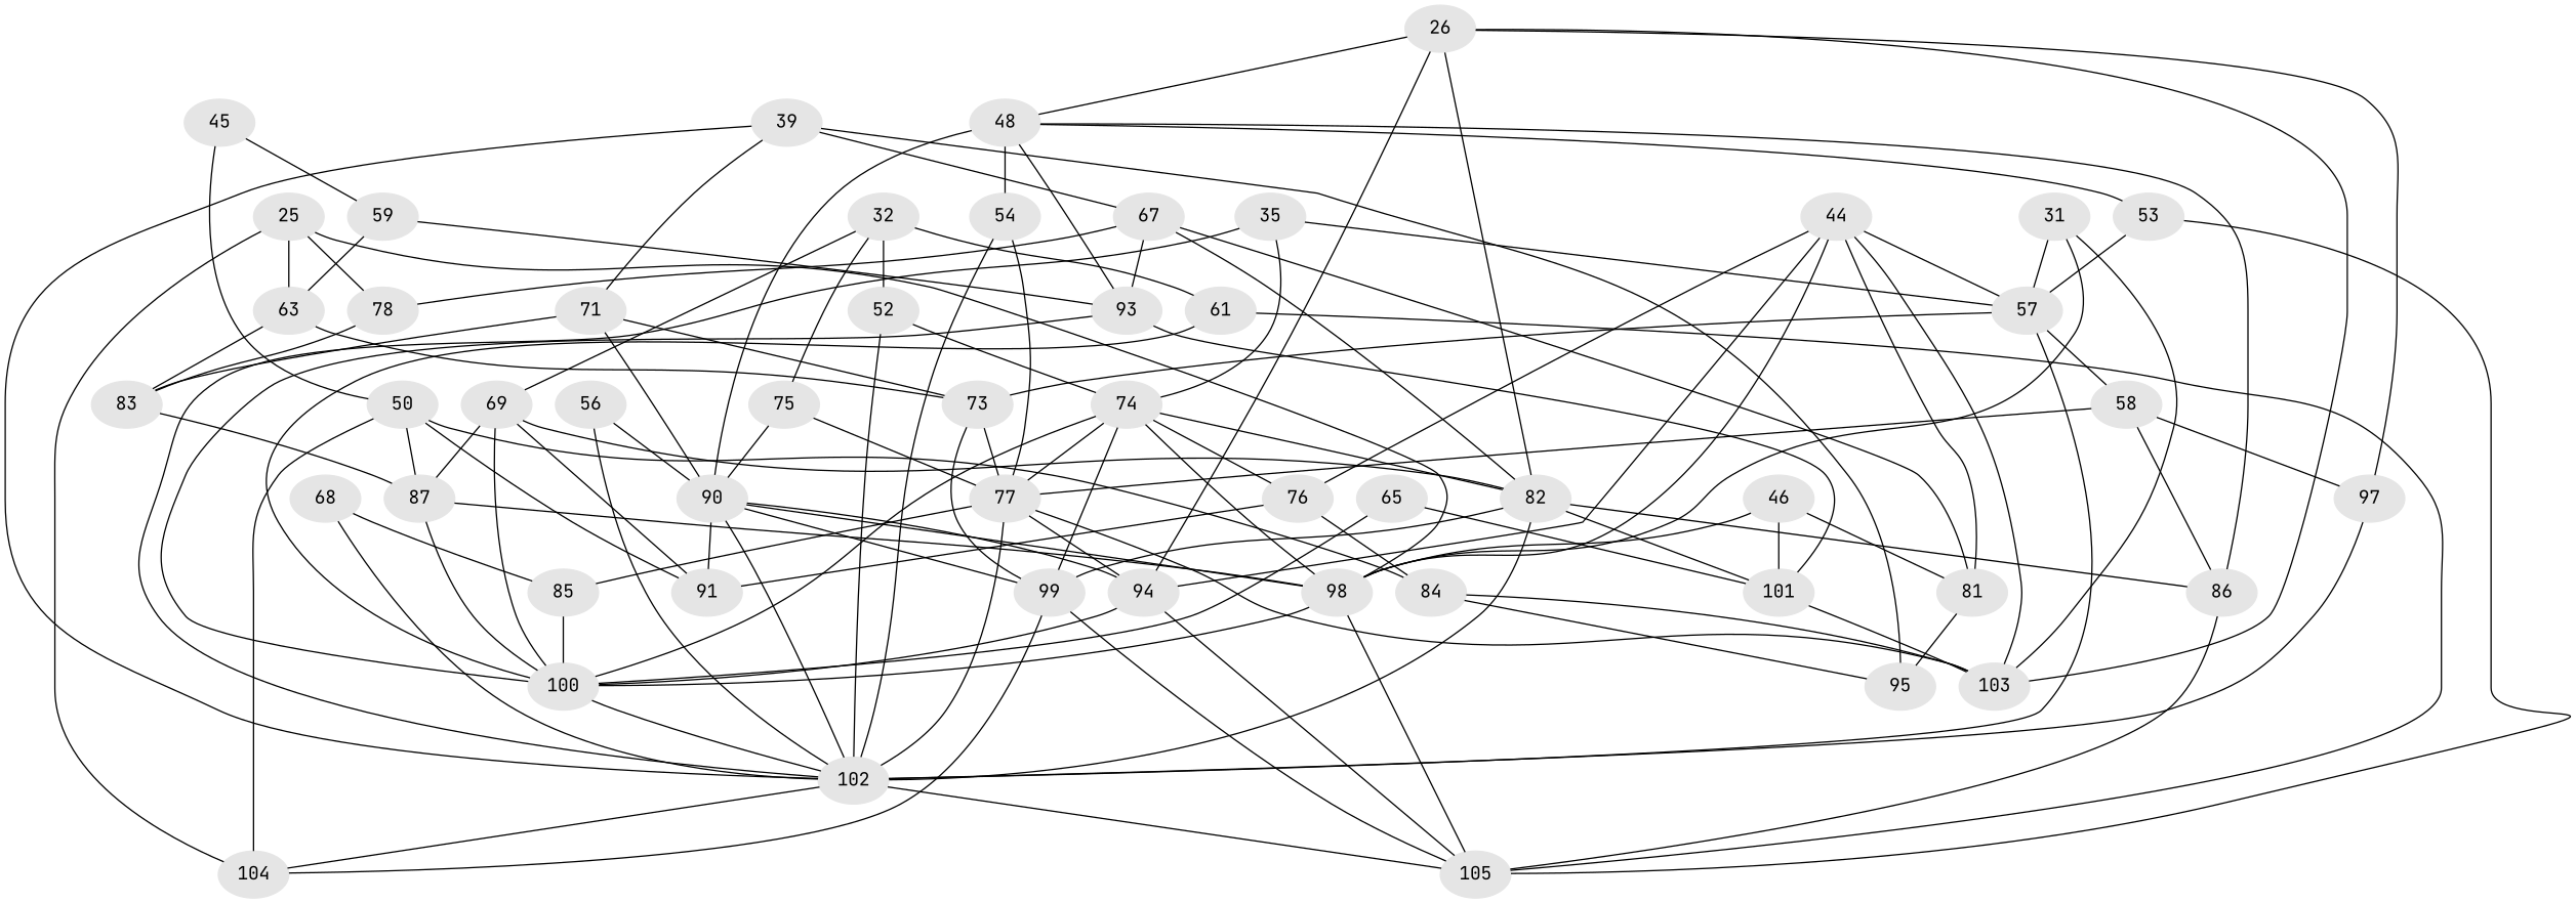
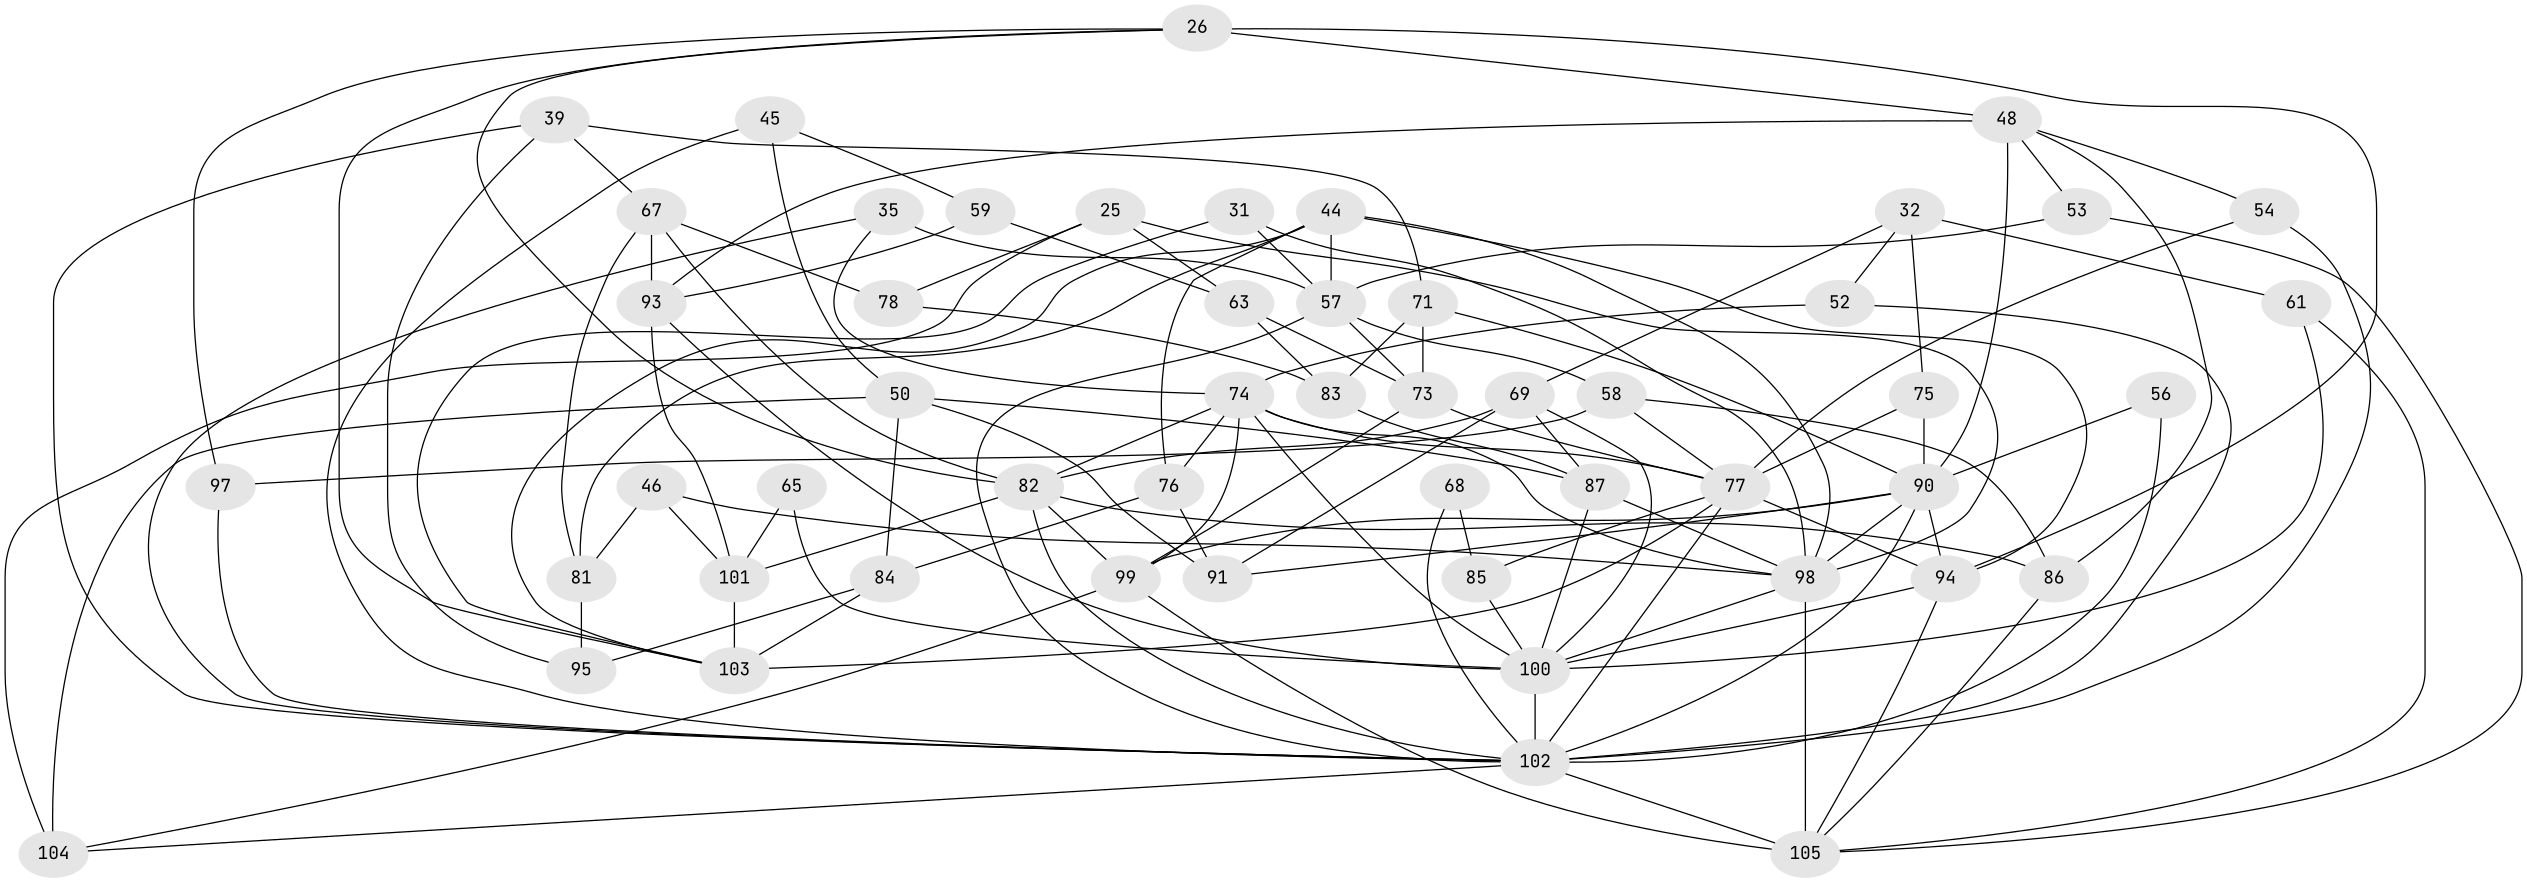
  graph {
    fontname="JetBrains Mono"
    node [color=gray90 fontname="JetBrains Mono" style=filled]
    edge [fontname="JetBrains Mono"]
    25
    63
    78
    98 [super="+1+13+55"]
    104 [super="+96"]
    73 [super="+42"]
    83
    105 [super="+89+49"]
    100 [super="+34+24"]
    48 [super="+16+36"]
    53
    54 [super="+33"]
    86 [super="+28"]
    90 [super="+41+88"]
    93
    26
    82 [super="+37+79+47"]
    94 [super="+92"]
    97
    103 [super="+2"]
    102 [super="+51"]
    101
    99 [super="+19+80"]
    57 [super="+3"]
    58 [super="+38"]
    31
    32 [super="+5"]
    52
    61
    69 [super="+23+20"]
    75 [super="+12"]
    74 [super="+72+64"]
    87 [super="+29+60"]
    91
    77 [super="+30"]
    76
    35
    39
    67
    71
    95 [super="+66"]
    81
    44
    84
    50 [super="+15"]
    45
    59
    46
    85
    56
    65
    68
    25 -- 63
    25 -- 78
    25 -- 98 [weight=2]
    25 -- 104 [weight=2]
    63 -- 73
    63 -- 83
    78 -- 83
    98 -- 105 [weight=4]
    98 -- 100
    73 -- 99
    73 -- 77
    83 -- 87
    100 -- 102 [weight=2]
    48 -- 53
    48 -- 54 [weight=3]
    48 -- 86
    48 -- 90 [weight=4]
    48 -- 93
    53 -- 105
    53 -- 57
    54 -- 102
    54 -- 77
    86 -- 105
    90 -- 98 [weight=3]
    90 -- 94
    90 -- 102 [weight=2]
    90 -- 99
    90 -- 91
    93 -- 100
    93 -- 101
    26 -- 48
    26 -- 82
    26 -- 94 [weight=2]
    26 -- 97
    26 -- 103
    82 -- 86
    82 -- 102 [weight=2]
    82 -- 101
    82 -- 99
    94 -- 105
    94 -- 100
    97 -- 102
    102 -- 104
    102 -- 105 [weight=2]
    101 -- 103
    99 -- 104
    99 -- 105 [weight=2]
    57 -- 73
    57 -- 102
    57 -- 58 [weight=2]
    58 -- 86
    58 -- 97
    58 -- 77
    31 -- 98
    31 -- 103
    31 -- 57
    32 -- 52
    32 -- 61 [weight=2]
    32 -- 69
    32 -- 75
    52 -- 102
    52 -- 74
    61 -- 105
    61 -- 100
    69 -- 100
    69 -- 82
    69 -- 87
    69 -- 91
    75 -- 90
    75 -- 77
    74 -- 98 [weight=2]
    74 -- 100 [weight=3]
    74 -- 82 [weight=3]
    74 -- 99 [weight=2]
    74 -- 77
    74 -- 76
    87 -- 98
    87 -- 100 [weight=3]
    77 -- 94
    77 -- 103 [weight=2]
    77 -- 102
    77 -- 85
    76 -- 91
    76 -- 84
    35 -- 102
    35 -- 57
    35 -- 74
    39 -- 102
    39 -- 67
    39 -- 71
    39 -- 95
    67 -- 78
    67 -- 93
    67 -- 82
    67 -- 81
    71 -- 73
    71 -- 83
    71 -- 90
    81 -- 95 [weight=2]
    44 -- 98
    44 -- 94
    44 -- 103
    44 -- 57
    44 -- 76
    44 -- 81
    84 -- 103
    84 -- 95
    50 -- 104
    50 -- 87
    50 -- 91
    50 -- 84
+   45 -- 102
    45 -- 50
    45 -- 59
    59 -- 63
    59 -- 93
    46 -- 98
    46 -- 101
    46 -- 81
    85 -- 100
    56 -- 90
    56 -- 102
    65 -- 100
    65 -- 101
    68 -- 102
    68 -- 85
  }
